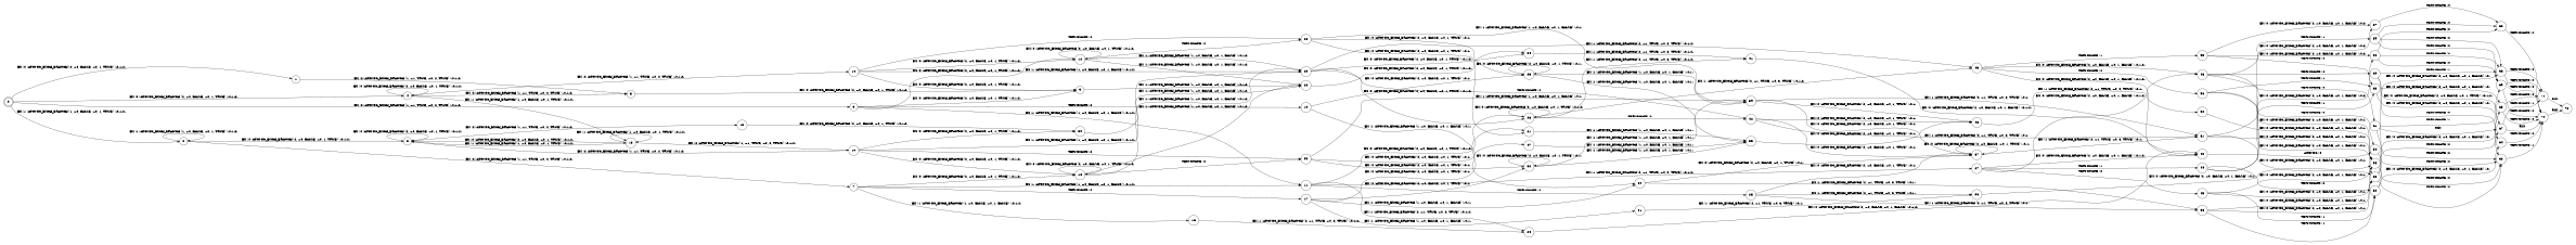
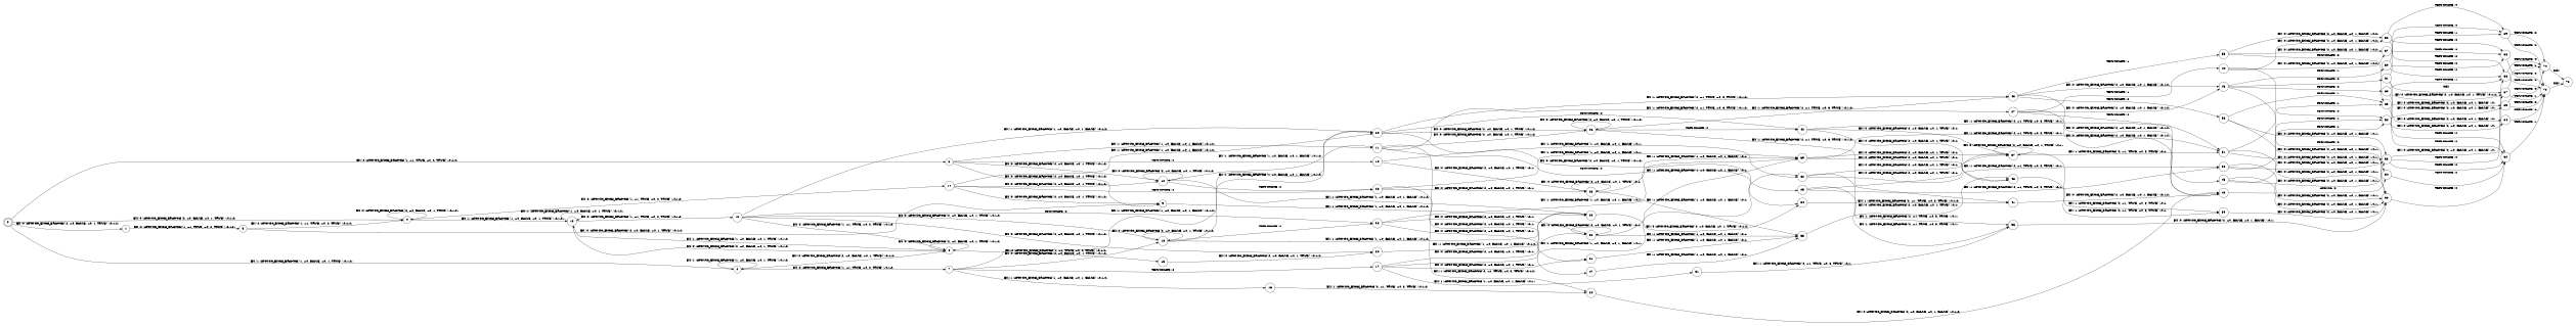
  digraph {
    rankdir=LR
    node [shape=circle]
    0 [peripheries=2]
    1
    2
    3
    4
    5
    7
    8
    9
    10
    11
    12
    13
    14
    16
    17
    18
    15
    20
    n20 [label=82]
    23
    24
    25
    26
    27
    28
    29
    19
    30
    21
    31
    32
    33
    34
    35
    36
    37
    38
    39
    40
    41
    42
    43
    44
    45
    46
    47
    48
    n49 [label=99]
    50
    51
    52
    53
    54
    55
    56
    57
    58
    59
    60
    61
    62
    63
    64
    65
    66
    67
    68
    69
    70
    n71 [label=74]
    72
    0 -> 1 [label="EX !0 !ATOMIC_EXCH_BRANCH (2, +0, FALSE, +0, 1, TRUE) !:0:1:2:"]
    0 -> 2 [label="EX !1 !ATOMIC_EXCH_BRANCH (1, +0, FALSE, +0, 1, TRUE) !:0:1:2:"]
    0 -> 3 [label="EX !2 !ATOMIC_EXCH_BRANCH (1, +1, TRUE, +0, 2, TRUE) !:0:1:2:"]
    0 -> 4 [label="EX !0 !ATOMIC_EXCH_BRANCH (2, +0, FALSE, +0, 1, TRUE) !:0:1:2:"]
    1 -> 5 [label="EX !2 !ATOMIC_EXCH_BRANCH (1, +1, TRUE, +0, 2, TRUE) !:0:1:2:"]
    2 -> 2 [label="EX !1 !ATOMIC_EXCH_BRANCH (1, +0, FALSE, +0, 1, TRUE) !:0:1:2:"]
    2 -> 7 [label="EX !2 !ATOMIC_EXCH_BRANCH (1, +1, TRUE, +0, 2, TRUE) !:0:1:2:"]
    2 -> 8 [label="EX !0 !ATOMIC_EXCH_BRANCH (2, +0, FALSE, +0, 1, TRUE) !:0:1:2:"]
    3 -> 9 [label="EX !0 !ATOMIC_EXCH_BRANCH (2, +0, FALSE, +0, 1, TRUE) !:0:1:2:"]
    3 -> 10 [label="TERMINATE !2"]
    3 -> 11 [label="EX !1 !ATOMIC_EXCH_BRANCH (1, +0, FALSE, +0, 1, FALSE) !:0:1:2:"]
    3 -> 12 [label="EX !0 !ATOMIC_EXCH_BRANCH (2, +0, FALSE, +0, 1, TRUE) !:0:1:2:"]
    4 -> 4 [label="EX !0 !ATOMIC_EXCH_BRANCH (2, +0, FALSE, +0, 1, TRUE) !:0:1:2:"]
-   4 -> 5 [label="EX !2 !ATOMIC_EXCH_BRANCH (1, +1, TRUE, +0, 2, TRUE) !:0:1:2:"]
+   5 -> 4 [label="EX !2 !ATOMIC_EXCH_BRANCH (1, +1, TRUE, +0, 2, TRUE) !:0:1:2:"]
    4 -> 13 [label="EX !1 !ATOMIC_EXCH_BRANCH (1, +0, FALSE, +0, 1, TRUE) !:0:1:2:"]
    4 -> 14 [label="EX !2 !ATOMIC_EXCH_BRANCH (1, +1, TRUE, +0, 2, TRUE) !:0:1:2:"]
    5 -> 9 [label="EX !0 !ATOMIC_EXCH_BRANCH (2, +0, FALSE, +0, 1, TRUE) !:0:1:2:"]
    7 -> 11 [label="EX !1 !ATOMIC_EXCH_BRANCH (1, +0, FALSE, +0, 1, FALSE) !:0:1:2:"]
    7 -> 16 [label="EX !1 !ATOMIC_EXCH_BRANCH (1, +0, FALSE, +0, 1, FALSE) !:0:1:2:"]
    7 -> 17 [label="TERMINATE !2"]
    7 -> 18 [label="EX !0 !ATOMIC_EXCH_BRANCH (2, +0, FALSE, +0, 1, TRUE) !:0:1:2:"]
    8 -> 8 [label="EX !0 !ATOMIC_EXCH_BRANCH (2, +0, FALSE, +0, 1, TRUE) !:0:1:2:"]
    8 -> 13 [label="EX !1 !ATOMIC_EXCH_BRANCH (1, +0, FALSE, +0, 1, TRUE) !:0:1:2:"]
    8 -> 15 [label="EX !2 !ATOMIC_EXCH_BRANCH (1, +1, TRUE, +0, 2, TRUE) !:0:1:2:"]
    9 -> 20 [label="EX !1 !ATOMIC_EXCH_BRANCH (1, +0, FALSE, +0, 1, FALSE) !:0:1:2:"]
    10 -> n20 [label="EX !1 !ATOMIC_EXCH_BRANCH (1, +0, FALSE, +0, 1, FALSE) !:0:1:"]
    10 -> 23 [label="EX !0 !ATOMIC_EXCH_BRANCH (2, +0, FALSE, +0, 1, TRUE) !:0:1:"]
    11 -> 24 [label="EX !1 !ATOMIC_EXCH_BRANCH (2, +1, TRUE, +0, 3, TRUE) !:0:1:2:"]
    11 -> 25 [label="TERMINATE !2"]
    11 -> 26 [label="EX !0 !ATOMIC_EXCH_BRANCH (2, +0, FALSE, +0, 1, TRUE) !:0:1:2:"]
    11 -> 27 [label="EX !1 !ATOMIC_EXCH_BRANCH (2, +1, TRUE, +0, 3, TRUE) !:0:1:2:"]
    12 -> 12 [label="EX !0 !ATOMIC_EXCH_BRANCH (2, +0, FALSE, +0, 1, TRUE) !:0:1:2:"]
    12 -> 20 [label="EX !1 !ATOMIC_EXCH_BRANCH (1, +0, FALSE, +0, 1, FALSE) !:0:1:2:"]
    12 -> 28 [label="TERMINATE !2"]
    12 -> 29 [label="EX !1 !ATOMIC_EXCH_BRANCH (1, +0, FALSE, +0, 1, FALSE) !:0:1:2:"]
    13 -> 8 [label="EX !0 !ATOMIC_EXCH_BRANCH (2, +0, FALSE, +0, 1, TRUE) !:0:1:2:"]
    13 -> 13 [label="EX !1 !ATOMIC_EXCH_BRANCH (1, +0, FALSE, +0, 1, TRUE) !:0:1:2:"]
    13 -> 19 [label="EX !2 !ATOMIC_EXCH_BRANCH (1, +1, TRUE, +0, 2, TRUE) !:0:1:2:"]
    14 -> 9 [label="EX !0 !ATOMIC_EXCH_BRANCH (2, +0, FALSE, +0, 1, TRUE) !:0:1:2:"]
    14 -> 12 [label="EX !0 !ATOMIC_EXCH_BRANCH (2, +0, FALSE, +0, 1, TRUE) !:0:1:2:"]
    14 -> 28 [label="TERMINATE !2"]
    14 -> 29 [label="EX !1 !ATOMIC_EXCH_BRANCH (1, +0, FALSE, +0, 1, FALSE) !:0:1:2:"]
    16 -> 24 [label="EX !1 !ATOMIC_EXCH_BRANCH (2, +1, TRUE, +0, 3, TRUE) !:0:1:2:"]
    17 -> n20 [label="EX !1 !ATOMIC_EXCH_BRANCH (1, +0, FALSE, +0, 1, FALSE) !:0:1:"]
    17 -> 21 [label="EX !0 !ATOMIC_EXCH_BRANCH (2, +0, FALSE, +0, 1, TRUE) !:0:1:"]
    17 -> 31 [label="EX !1 !ATOMIC_EXCH_BRANCH (1, +0, FALSE, +0, 1, FALSE) !:0:1:"]
    17 -> 32 [label="EX !0 !ATOMIC_EXCH_BRANCH (2, +0, FALSE, +0, 1, TRUE) !:0:1:"]
    18 -> 18 [label="EX !0 !ATOMIC_EXCH_BRANCH (2, +0, FALSE, +0, 1, TRUE) !:0:1:2:"]
    18 -> 20 [label="EX !1 !ATOMIC_EXCH_BRANCH (1, +0, FALSE, +0, 1, FALSE) !:0:1:2:"]
    18 -> 29 [label="EX !1 !ATOMIC_EXCH_BRANCH (1, +0, FALSE, +0, 1, FALSE) !:0:1:2:"]
    18 -> 33 [label="TERMINATE !2"]
    15 -> 30 [label="EX !0 !ATOMIC_EXCH_BRANCH (2, +0, FALSE, +0, 1, TRUE) !:0:1:2:"]
    20 -> 34 [label="EX !0 !ATOMIC_EXCH_BRANCH (2, +0, FALSE, +0, 1, TRUE) !:0:1:2:"]
+   n20 -> 36 [label="EX !1 !ATOMIC_EXCH_BRANCH (2, +1, TRUE, +0, 3, TRUE) !:0:1:"]
    n20 -> 37 [label="EX !0 !ATOMIC_EXCH_BRANCH (2, +0, FALSE, +0, 1, TRUE) !:0:1:"]
    n20 -> 38 [label="EX !1 !ATOMIC_EXCH_BRANCH (2, +1, TRUE, +0, 3, TRUE) !:0:1:"]
    23 -> 23 [label="EX !0 !ATOMIC_EXCH_BRANCH (2, +0, FALSE, +0, 1, TRUE) !:0:1:"]
    23 -> 35 [label="EX !1 !ATOMIC_EXCH_BRANCH (1, +0, FALSE, +0, 1, FALSE) !:0:1:"]
    23 -> 39 [label="EX !1 !ATOMIC_EXCH_BRANCH (1, +0, FALSE, +0, 1, FALSE) !:0:1:"]
    24 -> 40 [label="EX !0 !ATOMIC_EXCH_BRANCH (2, +0, FALSE, +0, 1, FALSE) !:0:1:2:"]
    25 -> 36 [label="EX !1 !ATOMIC_EXCH_BRANCH (2, +1, TRUE, +0, 3, TRUE) !:0:1:"]
    25 -> 37 [label="EX !0 !ATOMIC_EXCH_BRANCH (2, +0, FALSE, +0, 1, TRUE) !:0:1:"]
    25 -> 38 [label="EX !1 !ATOMIC_EXCH_BRANCH (2, +1, TRUE, +0, 3, TRUE) !:0:1:"]
    26 -> 26 [label="EX !0 !ATOMIC_EXCH_BRANCH (2, +0, FALSE, +0, 1, TRUE) !:0:1:2:"]
    26 -> 41 [label="EX !1 !ATOMIC_EXCH_BRANCH (2, +1, TRUE, +0, 3, TRUE) !:0:1:2:"]
    26 -> 42 [label="TERMINATE !2"]
    26 -> 43 [label="EX !1 !ATOMIC_EXCH_BRANCH (2, +1, TRUE, +0, 3, TRUE) !:0:1:2:"]
    27 -> 40 [label="EX !0 !ATOMIC_EXCH_BRANCH (2, +0, FALSE, +0, 1, FALSE) !:0:1:2:"]
    27 -> 44 [label="TERMINATE !1"]
    27 -> 45 [label="TERMINATE !2"]
    27 -> 46 [label="EX !0 !ATOMIC_EXCH_BRANCH (2, +0, FALSE, +0, 1, FALSE) !:0:1:2:"]
    28 -> 23 [label="EX !0 !ATOMIC_EXCH_BRANCH (2, +0, FALSE, +0, 1, TRUE) !:0:1:"]
    28 -> 21 [label="EX !0 !ATOMIC_EXCH_BRANCH (2, +0, FALSE, +0, 1, TRUE) !:0:1:"]
    28 -> 39 [label="EX !1 !ATOMIC_EXCH_BRANCH (1, +0, FALSE, +0, 1, FALSE) !:0:1:"]
    29 -> 26 [label="EX !0 !ATOMIC_EXCH_BRANCH (2, +0, FALSE, +0, 1, TRUE) !:0:1:2:"]
    29 -> 34 [label="EX !0 !ATOMIC_EXCH_BRANCH (2, +0, FALSE, +0, 1, TRUE) !:0:1:2:"]
    29 -> 42 [label="TERMINATE !2"]
    29 -> 43 [label="EX !1 !ATOMIC_EXCH_BRANCH (2, +1, TRUE, +0, 3, TRUE) !:0:1:2:"]
    19 -> 8 [label="EX !2 !ATOMIC_EXCH_BRANCH (1, +1, TRUE, +0, 2, TRUE) !:0:1:2:"]
    19 -> 18 [label="EX !0 !ATOMIC_EXCH_BRANCH (2, +0, FALSE, +0, 1, TRUE) !:0:1:2:"]
    19 -> 29 [label="EX !1 !ATOMIC_EXCH_BRANCH (1, +0, FALSE, +0, 1, FALSE) !:0:1:2:"]
    19 -> 30 [label="EX !0 !ATOMIC_EXCH_BRANCH (2, +0, FALSE, +0, 1, TRUE) !:0:1:2:"]
    19 -> 33 [label="TERMINATE !2"]
    30 -> 20 [label="EX !1 !ATOMIC_EXCH_BRANCH (1, +0, FALSE, +0, 1, FALSE) !:0:1:2:"]
    21 -> 35 [label="EX !1 !ATOMIC_EXCH_BRANCH (1, +0, FALSE, +0, 1, FALSE) !:0:1:"]
    31 -> 36 [label="EX !1 !ATOMIC_EXCH_BRANCH (2, +1, TRUE, +0, 3, TRUE) !:0:1:"]
    32 -> 32 [label="EX !0 !ATOMIC_EXCH_BRANCH (2, +0, FALSE, +0, 1, TRUE) !:0:1:"]
    32 -> 35 [label="EX !1 !ATOMIC_EXCH_BRANCH (1, +0, FALSE, +0, 1, FALSE) !:0:1:"]
    32 -> 39 [label="EX !1 !ATOMIC_EXCH_BRANCH (1, +0, FALSE, +0, 1, FALSE) !:0:1:"]
    33 -> 32 [label="EX !0 !ATOMIC_EXCH_BRANCH (2, +0, FALSE, +0, 1, TRUE) !:0:1:"]
    33 -> 39 [label="EX !1 !ATOMIC_EXCH_BRANCH (1, +0, FALSE, +0, 1, FALSE) !:0:1:"]
    33 -> 47 [label="EX !0 !ATOMIC_EXCH_BRANCH (2, +0, FALSE, +0, 1, TRUE) !:0:1:"]
    34 -> 41 [label="EX !1 !ATOMIC_EXCH_BRANCH (2, +1, TRUE, +0, 3, TRUE) !:0:1:2:"]
    35 -> 48 [label="EX !0 !ATOMIC_EXCH_BRANCH (2, +0, FALSE, +0, 1, TRUE) !:0:1:"]
    36 -> n49 [label="EX !0 !ATOMIC_EXCH_BRANCH (2, +0, FALSE, +0, 1, FALSE) !:0:1:"]
    37 -> 37 [label="EX !0 !ATOMIC_EXCH_BRANCH (2, +0, FALSE, +0, 1, TRUE) !:0:1:"]
+   37 -> 50 [label="EX !1 !ATOMIC_EXCH_BRANCH (2, +1, TRUE, +0, 3, TRUE) !:0:1:"]
    37 -> 51 [label="EX !1 !ATOMIC_EXCH_BRANCH (2, +1, TRUE, +0, 3, TRUE) !:0:1:"]
    38 -> n49 [label="EX !0 !ATOMIC_EXCH_BRANCH (2, +0, FALSE, +0, 1, FALSE) !:0:1:"]
    38 -> 52 [label="TERMINATE !1"]
    38 -> 53 [label="EX !0 !ATOMIC_EXCH_BRANCH (2, +0, FALSE, +0, 1, FALSE) !:0:1:"]
    39 -> 37 [label="EX !0 !ATOMIC_EXCH_BRANCH (2, +0, FALSE, +0, 1, TRUE) !:0:1:"]
    39 -> 48 [label="EX !0 !ATOMIC_EXCH_BRANCH (2, +0, FALSE, +0, 1, TRUE) !:0:1:"]
    39 -> 51 [label="EX !1 !ATOMIC_EXCH_BRANCH (2, +1, TRUE, +0, 3, TRUE) !:0:1:"]
    40 -> 54 [label="ATOMIC !0"]
    41 -> 40 [label="EX !0 !ATOMIC_EXCH_BRANCH (2, +0, FALSE, +0, 1, FALSE) !:0:1:2:"]
    42 -> 37 [label="EX !0 !ATOMIC_EXCH_BRANCH (2, +0, FALSE, +0, 1, TRUE) !:0:1:"]
    42 -> 48 [label="EX !0 !ATOMIC_EXCH_BRANCH (2, +0, FALSE, +0, 1, TRUE) !:0:1:"]
    42 -> 51 [label="EX !1 !ATOMIC_EXCH_BRANCH (2, +1, TRUE, +0, 3, TRUE) !:0:1:"]
    43 -> 40 [label="EX !0 !ATOMIC_EXCH_BRANCH (2, +0, FALSE, +0, 1, FALSE) !:0:1:2:"]
    43 -> 46 [label="EX !0 !ATOMIC_EXCH_BRANCH (2, +0, FALSE, +0, 1, FALSE) !:0:1:2:"]
    43 -> 55 [label="TERMINATE !1"]
    43 -> 56 [label="TERMINATE !2"]
    44 -> 52 [label="TERMINATE !2"]
    44 -> 57 [label="EX !0 !ATOMIC_EXCH_BRANCH (2, +0, FALSE, +0, 1, FALSE) !:0:2:"]
    44 -> 58 [label="EX !0 !ATOMIC_EXCH_BRANCH (2, +0, FALSE, +0, 1, FALSE) !:0:2:"]
    45 -> n49 [label="EX !0 !ATOMIC_EXCH_BRANCH (2, +0, FALSE, +0, 1, FALSE) !:0:1:"]
    45 -> 52 [label="TERMINATE !1"]
    45 -> 53 [label="EX !0 !ATOMIC_EXCH_BRANCH (2, +0, FALSE, +0, 1, FALSE) !:0:1:"]
    46 -> 54 [label="TERMINATE !0"]
    46 -> 59 [label="TERMINATE !1"]
    46 -> 60 [label="TERMINATE !2"]
    46 -> 61 [label="TERMINATE !0"]
    47 -> 35 [label="EX !1 !ATOMIC_EXCH_BRANCH (1, +0, FALSE, +0, 1, FALSE) !:0:1:"]
    48 -> 50 [label="EX !1 !ATOMIC_EXCH_BRANCH (2, +1, TRUE, +0, 3, TRUE) !:0:1:"]
    n49 -> 62 [label="TERMINATE !0"]
    50 -> n49 [label="EX !0 !ATOMIC_EXCH_BRANCH (2, +0, FALSE, +0, 1, FALSE) !:0:1:"]
    51 -> n49 [label="EX !0 !ATOMIC_EXCH_BRANCH (2, +0, FALSE, +0, 1, FALSE) !:0:1:"]
    51 -> 53 [label="EX !0 !ATOMIC_EXCH_BRANCH (2, +0, FALSE, +0, 1, FALSE) !:0:1:"]
    51 -> 63 [label="TERMINATE !1"]
    52 -> 64 [label="EX !0 !ATOMIC_EXCH_BRANCH (2, +0, FALSE, +0, 1, FALSE) !:0:"]
    52 -> 65 [label="EX !0 !ATOMIC_EXCH_BRANCH (2, +0, FALSE, +0, 1, FALSE) !:0:"]
    53 -> 62 [label="TERMINATE !0"]
    53 -> 66 [label="EX !0 !ATOMIC_EXCH_BRANCH (2, +0, FALSE, +0, 1, FALSE) !:0:"]
    53 -> 67 [label="TERMINATE !0"]
    54 -> 62 [label="TERMINATE !2"]
    55 -> 57 [label="EX !0 !ATOMIC_EXCH_BRANCH (2, +0, FALSE, +0, 1, FALSE) !:0:2:"]
    55 -> 58 [label="EX !0 !ATOMIC_EXCH_BRANCH (2, +0, FALSE, +0, 1, FALSE) !:0:2:"]
    55 -> 63 [label="TERMINATE !2"]
    56 -> n49 [label="EX !0 !ATOMIC_EXCH_BRANCH (2, +0, FALSE, +0, 1, FALSE) !:0:1:"]
    56 -> 53 [label="EX !0 !ATOMIC_EXCH_BRANCH (2, +0, FALSE, +0, 1, FALSE) !:0:1:"]
    56 -> 63 [label="TERMINATE !1"]
    57 -> 68 [label="TERMINATE !0"]
    58 -> 66 [label="TERMINATE !2"]
    58 -> 68 [label="TERMINATE !0"]
    58 -> 69 [label="TERMINATE !0"]
    59 -> 66 [label="TERMINATE !2"]
    59 -> 68 [label="TERMINATE !0"]
    59 -> 69 [label="TERMINATE !0"]
    60 -> 62 [label="TERMINATE !0"]
    60 -> 66 [label="TERMINATE !1"]
    60 -> 67 [label="EX !0 !ATOMIC_EXCH_BRANCH (2, +0, FALSE, +0, 1, TRUE) !:0:1:2:"]
    61 -> 62 [label="TERMINATE !2"]
    61 -> 67 [label=exit]
    61 -> 69 [label="TERMINATE !1"]
    62 -> 70 [label="TERMINATE !1"]
    63 -> 64 [label="EX !0 !ATOMIC_EXCH_BRANCH (2, +0, FALSE, +0, 1, FALSE) !:0:"]
    63 -> 65 [label="EX !0 !ATOMIC_EXCH_BRANCH (2, +0, FALSE, +0, 1, FALSE) !:0:"]
    64 -> 70 [label="TERMINATE !0"]
    65 -> 70 [label="TERMINATE !0"]
    65 -> n71 [label="TERMINATE !0"]
    66 -> 70 [label="TERMINATE !0"]
    66 -> n71 [label="TERMINATE !0"]
-   67 -> 70 [label=exit]
+   67 -> 70 [label="TERMINATE !1"]
    67 -> n71 [label="TERMINATE !1"]
    68 -> 70 [label="TERMINATE !2"]
    69 -> 70 [label="TERMINATE !2"]
    69 -> n71 [label="TERMINATE !2"]
    70 -> 72 [label=exit]
    n71 -> 72 [label=exit]
  }
